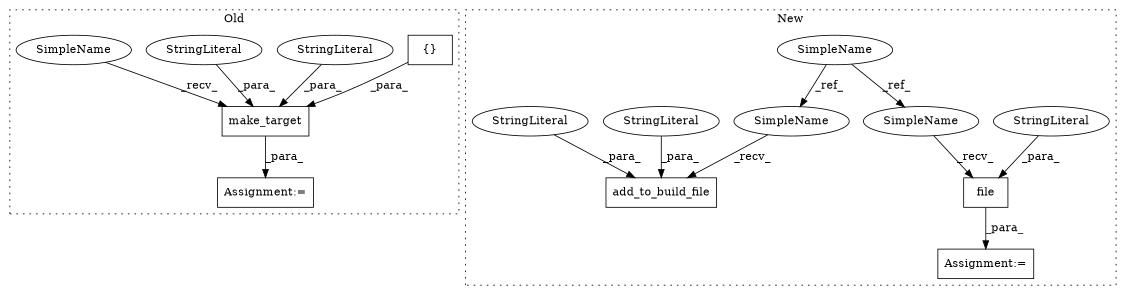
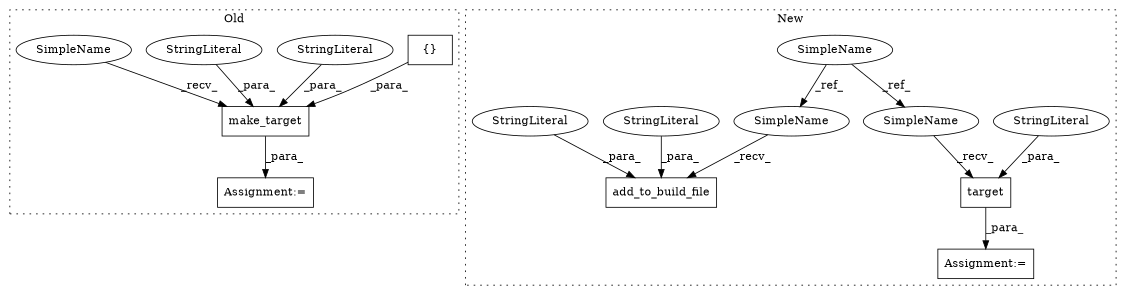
  digraph {
    node [a=45 l=4 shape=ellipse]
    n1 [a=4 l="1,1" label="{}" s="2558,2601" shape=box]
    n2 [a=32 l="12,1" label=make_target s="2628,2739" shape=box]
    n3 [l=10 label=StringLiteral s=2669]
    n4 [l=18 label=StringLiteral s=2640]
    n5 [a=7 l=1 label="Assignment:=" s=2622 shape=box]
    n6 [a=42 label=SimpleName s=2623]
-   n7 [a=32 l="7,1" label=file s="2492,2529" shape=box]
+   n7 [a=32 l="7,1" label=target s="2492,2529" shape=box]
    n8 [l=30 label=StringLiteral s=2499]
    n9 [a=42 label=SimpleName s=2074]
    n10 [a=32 l="18,1" label=add_to_build_file s="2324,2468" shape=box]
    n11 [l=99 label=StringLiteral s=2369]
    n12 [l=26 label=StringLiteral s=2342]
    n13 [a=7 l=1 label="Assignment:=" s=2486 shape=box]
    n14 [a=42 label=SimpleName s=2319]
    n15 [a=42 label=SimpleName s=2487]
    subgraph cluster_1 {
      label=Old
      style=dotted
      n1
      n2
      n3
      n4
      n5
      n6
    }
    subgraph cluster_2 {
      label=New
      style=dotted
      n7
      n8
      n9
      n10
      n11
      n12
      n13
      n14
      n15
    }
    n1 -> n2 [label=_para_]
    n2 -> n5 [label=_para_]
    n3 -> n2 [label=_para_]
    n4 -> n2 [label=_para_]
    n6 -> n2 [label=_recv_]
    n7 -> n13 [label=_para_]
    n8 -> n7 [label=_para_]
    n9 -> n14 [label=_ref_]
    n9 -> n15 [label=_ref_]
    n11 -> n10 [label=_para_]
    n12 -> n10 [label=_para_]
    n14 -> n10 [label=_recv_]
    n15 -> n7 [label=_recv_]
  }
